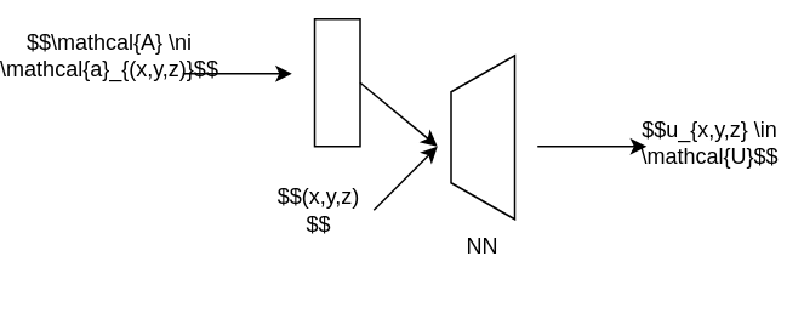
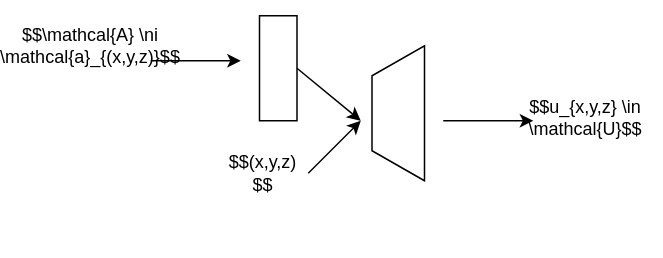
  <mxCell id="0" />
  <mxCell id="1" parent="0" />
  <mxCell id="2" value="" style="rounded=0;whiteSpace=wrap;html=1;rotation=90;" vertex="1" parent="1"><mxGeometry x="130" y="32.5" width="70" height="25" as="geometry" /></mxCell>
  <mxCell id="3" value="&amp;nbsp;$$\mathcal{A} \ni&amp;nbsp; \mathcal{a}_{(x,y,z)}$$" style="text;html=1;strokeColor=none;fillColor=none;align=center;verticalAlign=middle;whiteSpace=wrap;rounded=0;" vertex="1" parent="1"><mxGeometry x="20" y="20" width="40" height="20" as="geometry" /></mxCell>
  <mxCell id="4" value="$$(x,y,z)&lt;br&gt;$$" style="text;html=1;strokeColor=none;fillColor=none;align=center;verticalAlign=middle;whiteSpace=wrap;rounded=0;" vertex="1" parent="1"><mxGeometry x="125" y="100" width="60" height="30" as="geometry" /></mxCell>
  <mxCell id="5" value="" style="endArrow=classic;html=1;rounded=0;exitX=0.5;exitY=0;exitDx=0;exitDy=0;" edge="1" parent="1" source="2"><mxGeometry width="50" height="50" relative="1" as="geometry"><mxPoint x="180" y="40" as="sourcePoint" /><mxPoint x="220" y="80" as="targetPoint" /></mxGeometry></mxCell>
  <mxCell id="6" value="" style="endArrow=classic;html=1;rounded=0;exitX=1;exitY=0.5;exitDx=0;exitDy=0;" edge="1" parent="1" source="4"><mxGeometry width="50" height="50" relative="1" as="geometry"><mxPoint x="180" y="140" as="sourcePoint" /><mxPoint x="220" y="80" as="targetPoint" /></mxGeometry></mxCell>
  <mxCell id="7" value="" style="endArrow=classic;html=1;rounded=0;" edge="1" parent="1"><mxGeometry width="50" height="50" relative="1" as="geometry"><mxPoint x="80" y="40" as="sourcePoint" /><mxPoint x="140" y="40" as="targetPoint" /></mxGeometry></mxCell>
  <mxCell id="8" value="" style="shape=trapezoid;perimeter=trapezoidPerimeter;whiteSpace=wrap;html=1;fixedSize=1;rotation=-90;" vertex="1" parent="1"><mxGeometry x="200" y="57.5" width="90" height="35" as="geometry" /></mxCell>
- <mxCell id="9" value="NN" style="text;html=1;strokeColor=none;fillColor=none;align=center;verticalAlign=middle;whiteSpace=wrap;rounded=0;" vertex="1" parent="1"><mxGeometry x="215" y="120" width="60" height="30" as="geometry" /></mxCell>
  <mxCell id="10" value="" style="endArrow=classic;html=1;rounded=0;" edge="1" parent="1"><mxGeometry width="50" height="50" relative="1" as="geometry"><mxPoint x="275" y="80" as="sourcePoint" /><mxPoint x="335" y="80" as="targetPoint" /></mxGeometry></mxCell>
  <mxCell id="11" value="$$u_{x,y,z} \in \mathcal{U}$$" style="text;html=1;strokeColor=none;fillColor=none;align=center;verticalAlign=middle;whiteSpace=wrap;rounded=0;" vertex="1" parent="1"><mxGeometry x="340" y="62.5" width="60" height="30" as="geometry" /></mxCell>
